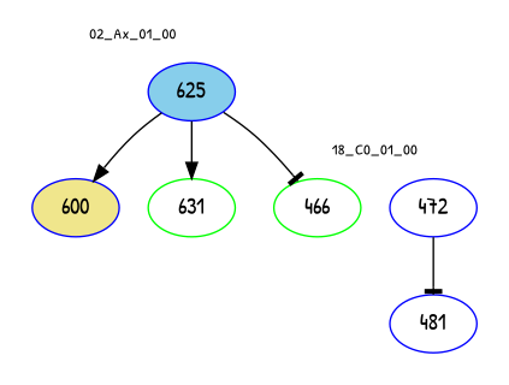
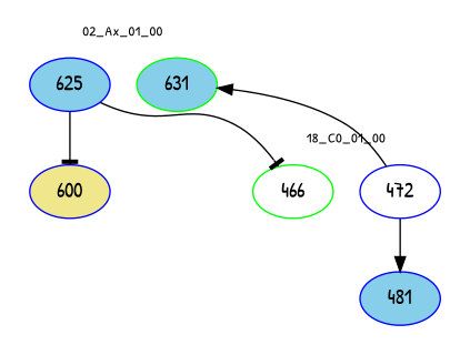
  digraph {
    fontname="Patrick Hand"
    node [color=blue fillcolor=white fontname="Patrick Hand" style=filled]
    edge [arrowhead=tee color=black fontname="Patrick Hand"]
    n1 [fillcolor=skyblue label=625]
    n2 [fillcolor=khaki label=600]
-   n3 [color=green label=631]
+   n3 [color=green fillcolor=skyblue label=631]
    n4 [label=472]
    n5 [color=green label=466]
-   n6 [label=481]
+   n6 [fillcolor=skyblue label=481]
    subgraph cluster_1 {
      color=white
      fontsize=10
      label="02_Ax_01_00"
      n1
      n2
      n3
    }
    subgraph cluster_2 {
      color=white
      fontsize=10
      label="18_C0_01_00"
      n4
      n5
      n6
    }
-   n1 -> n2 [arrowhead=normal]
-   n1 -> n3 [arrowhead=normal]
+   n1 -> n2
+   n4 -> n3 [arrowhead=normal]
    n1 -> n5
-   n4 -> n6
+   n4 -> n6 [arrowhead=normal]
  }
